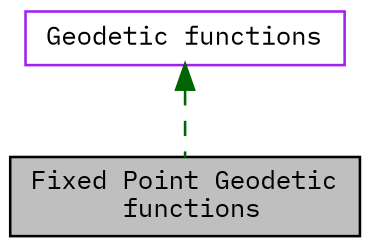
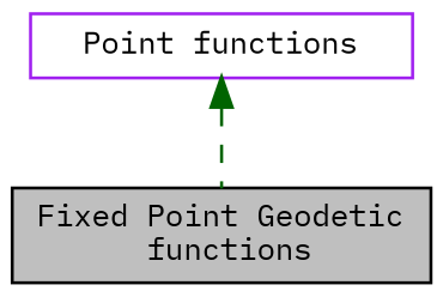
  digraph {
    rankdir=TB
    fontname="IBM Plex Mono"
    node [fontname="IBM Plex Mono" fontsize=10 shape=record style=filled]
-   n1 [color=purple fillcolor=white height=0.2 label="Geodetic functions" width=0.4]
+   n1 [color=purple fillcolor=white height=0.2 label="Point functions" width=0.4]
    n2 [color=black fillcolor=grey75 fontcolor=black height=0.2 label="Fixed Point Geodetic\l functions" width=0.4]
    n1 -> n2 [color=darkgreen dir=back fontname="IBM Plex Mono" fontsize=10 labelfontname=FreeSans labelfontsize=10 shape=plaintext style=dashed]
  }
